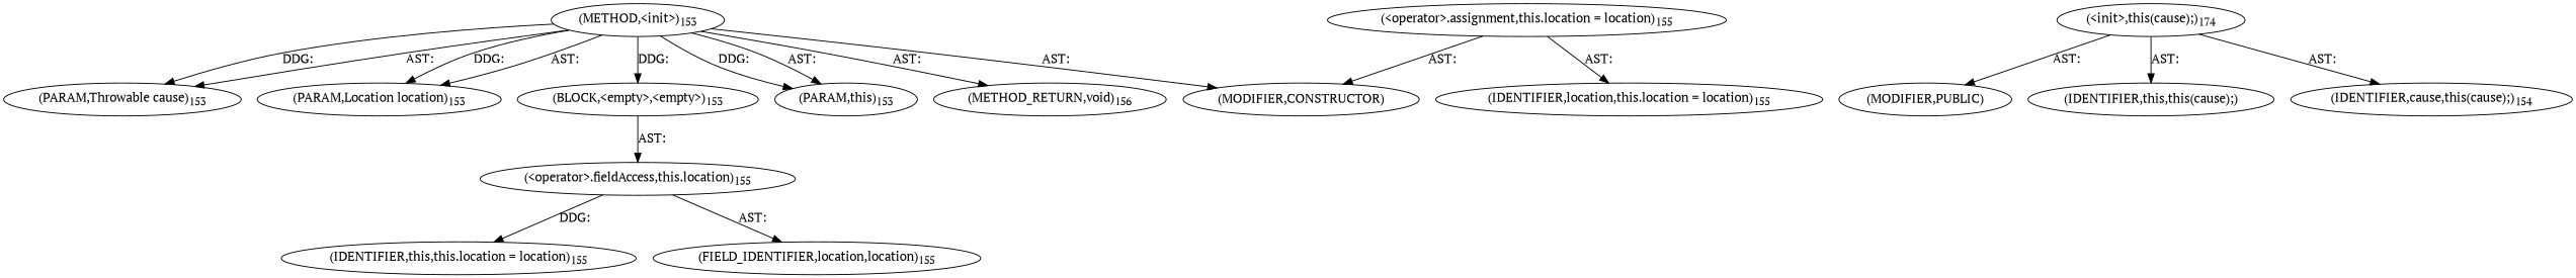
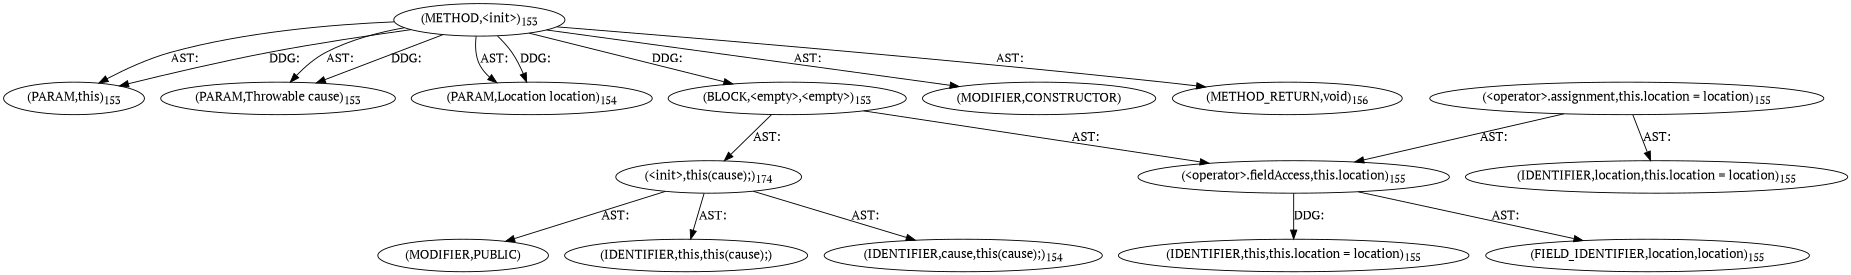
  digraph {
    fontname="PT Serif"
    node [fontname="PT Serif"]
    edge [fontname="PT Serif"]
    n1 [label=<(METHOD,&lt;init&gt;)<SUB>153</SUB>>]
    n2 [label=<(PARAM,this)<SUB>153</SUB>>]
    n3 [label=<(PARAM,Throwable cause)<SUB>153</SUB>>]
-   n4 [label=<(PARAM,Location location)<SUB>153</SUB>>]
+   n4 [label=<(PARAM,Location location)<SUB>154</SUB>>]
    n5 [label=<(BLOCK,&lt;empty&gt;,&lt;empty&gt;)<SUB>153</SUB>>]
    n6 [label=<(MODIFIER,CONSTRUCTOR)>]
    n7 [label=<(METHOD_RETURN,void)<SUB>156</SUB>>]
    n8 [label=<(&lt;init&gt;,this(cause);)<SUB>174</SUB>>]
    n9 [label=<(&lt;operator&gt;.fieldAccess,this.location)<SUB>155</SUB>>]
    n10 [label=<(MODIFIER,PUBLIC)>]
    n11 [label=<(IDENTIFIER,this,this(cause);)>]
    n12 [label=<(IDENTIFIER,cause,this(cause);)<SUB>154</SUB>>]
    n13 [label=<(&lt;operator&gt;.assignment,this.location = location)<SUB>155</SUB>>]
    n14 [label=<(IDENTIFIER,location,this.location = location)<SUB>155</SUB>>]
    n15 [label=<(IDENTIFIER,this,this.location = location)<SUB>155</SUB>>]
    n16 [label=<(FIELD_IDENTIFIER,location,location)<SUB>155</SUB>>]
    n1 -> n2 [label="AST: "]
    n1 -> n2 [label="DDG: "]
    n1 -> n3 [label="AST: "]
    n1 -> n3 [label="DDG: "]
    n1 -> n4 [label="AST: "]
    n1 -> n4 [label="DDG: "]
    n1 -> n5 [label="DDG: "]
    n1 -> n6 [label="AST: "]
    n1 -> n7 [label="AST: "]
+   n5 -> n8 [label="AST: "]
    n5 -> n9 [label="AST: "]
    n8 -> n10 [label="AST: "]
    n8 -> n11 [label="AST: "]
    n8 -> n12 [label="AST: "]
    n9 -> n15 [label="DDG: "]
    n9 -> n16 [label="AST: "]
-   n13 -> n6 [label="AST: "]
+   n13 -> n9 [label="AST: "]
    n13 -> n14 [label="AST: "]
  }
